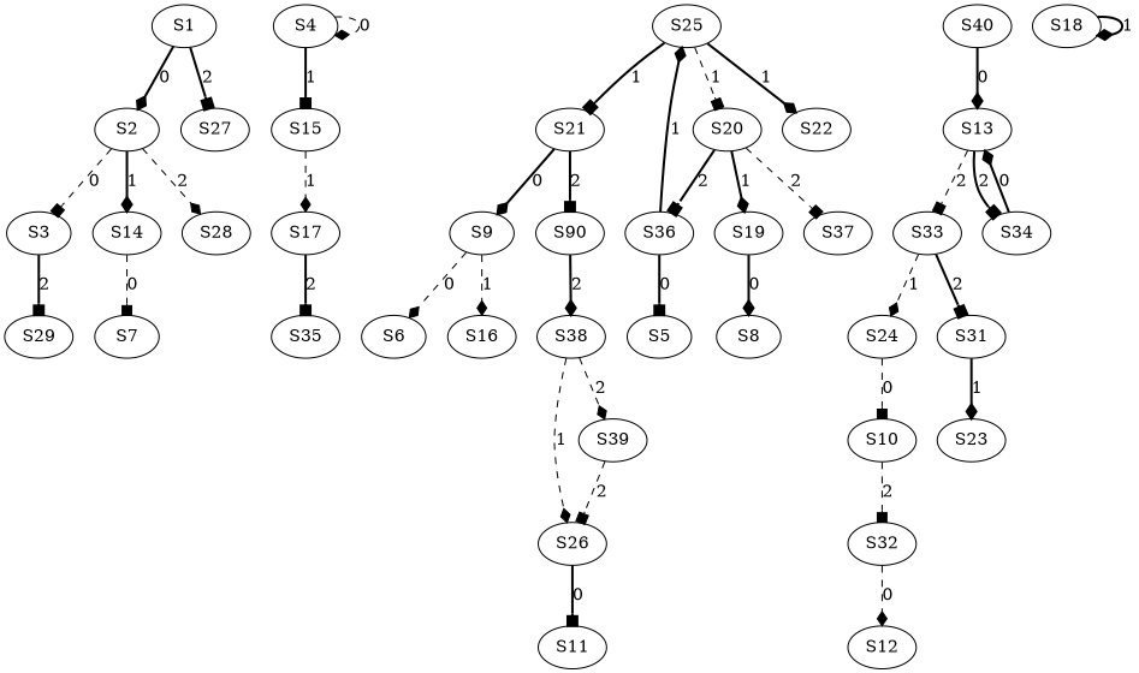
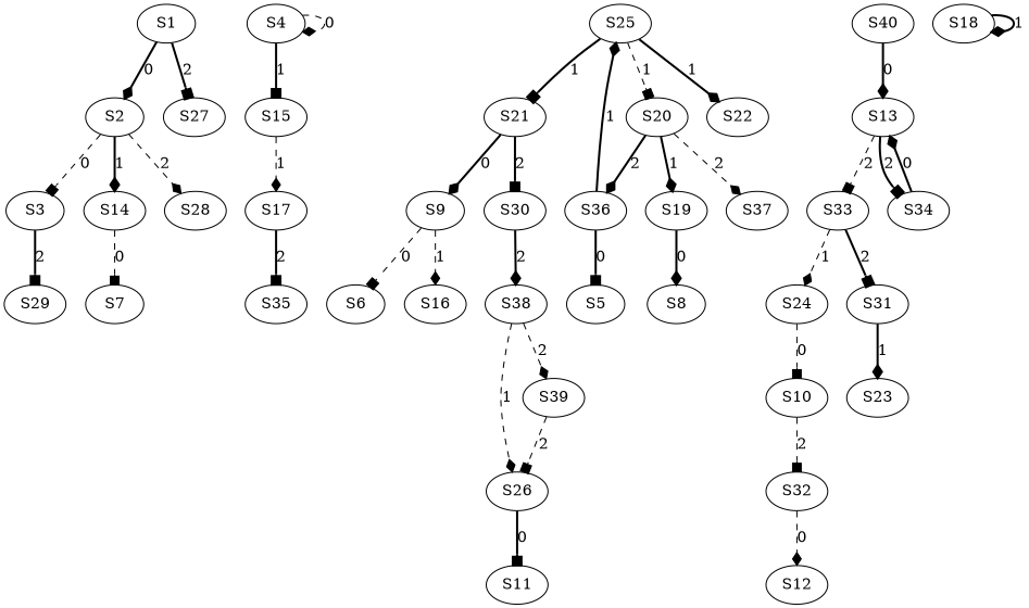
  strict digraph {
    edge [arrowhead=diamond style=bold]
    S1
    S2
    S27
    S3
    S14
    S28
    S29
    S7
    S4
    S15
    S17
    S9
    S6
    S16
-   S30 [label=S90]
+   S30
    S38
    S19
    S8
    S21
    S24
    S10
    S32
    S12
    S31
    S23
    S26
    S11
    S40
    S13
    S33
    S34
    S35
    S18
    S20
    S36
    S37
    S5
    S25
    S22
    S39
    S1 -> S2 [label=0]
    S1 -> S27 [arrowhead=box label=2]
    S2 -> S3 [arrowhead=box label=0 style=dashed]
    S2 -> S14 [label=1]
    S2 -> S28 [label=2 style=dashed]
    S3 -> S29 [arrowhead=box label=2]
    S14 -> S7 [arrowhead=box label=0 style=dashed]
    S4 -> S4 [label=0 style=dashed]
    S4 -> S15 [arrowhead=box label=1]
    S15 -> S17 [label=1 style=dashed]
    S17 -> S35 [arrowhead=box label=2]
-   S9 -> S6 [label=0 style=dashed]
+   S9 -> S6 [arrowhead=box label=0 style=dashed]
    S9 -> S16 [label=1 style=dashed]
    S30 -> S38 [label=2]
    S38 -> S26 [label=1 style=dashed]
    S38 -> S39 [label=2 style=dashed]
    S19 -> S8 [label=0]
    S21 -> S9 [label=0]
    S21 -> S30 [arrowhead=box label=2]
    S24 -> S10 [arrowhead=box label=0 style=dashed]
    S10 -> S32 [arrowhead=box label=2 style=dashed]
    S32 -> S12 [label=0 style=dashed]
    S31 -> S23 [label=1]
    S26 -> S11 [arrowhead=box label=0]
    S40 -> S13 [label=0]
    S13 -> S33 [arrowhead=box label=2 style=dashed]
    S13 -> S34 [arrowhead=box label=2]
    S33 -> S24 [label=1 style=dashed]
    S33 -> S31 [arrowhead=box label=2]
    S34 -> S13 [label=0]
    S18 -> S18 [label=1]
    S20 -> S19 [label=1]
-   S20 -> S36 [arrowhead=box label=2]
-   S20 -> S37 [arrowhead=box label=2 style=dashed]
+   S20 -> S36 [label=2]
+   S20 -> S37 [label=2 style=dashed]
    S36 -> S5 [arrowhead=box label=0]
    S36 -> S25 [label=1]
    S25 -> S21 [arrowhead=box label=1]
    S25 -> S20 [arrowhead=box label=1 style=dashed]
    S25 -> S22 [label=1]
    S39 -> S26 [arrowhead=box label=2 style=dashed]
  }
